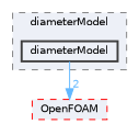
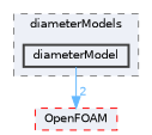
  digraph {
    compound=true
    node [fillcolor="#edf0f7" fontname=Helvetica fontsize=10 shape=box]
    n1 [color=grey25 height=0.2 label=diameterModel style="filled,bold" width=0.4]
    n2 [color=red height=0.2 label=OpenFOAM style="filled,dashed" width=0.4]
    subgraph cluster_1 {
      bgcolor="#edf0f7"
      fontname=Helvetica
      fontsize=10
-     label=diameterModel
+     label=diameterModels
      pencolor=grey50
      style="filled,dashed"
      n1
    }
    n1 -> n2 [color=steelblue1 fontcolor=steelblue1 fontname=Helvetica fontsize=10 headlabel=2 labeldistance=1.5 labelfontname=Helvetica labelfontsize=10]
  }
